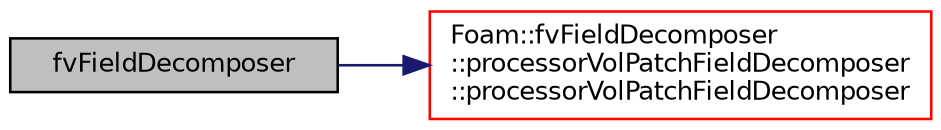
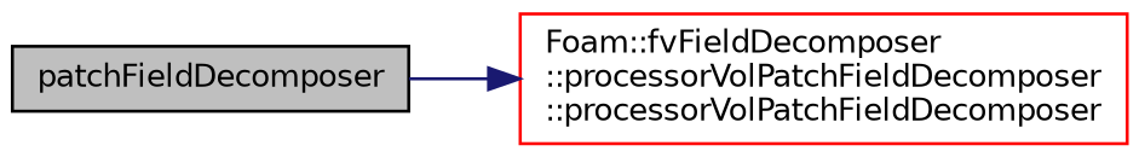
  digraph {
    rankdir=LR
    node [fontname=Helvetica fontsize=10 shape=record]
-   n1 [color=black fillcolor=grey75 fontcolor=black height=0.2 label=fvFieldDecomposer style=filled width=0.4]
+   n1 [color=black fillcolor=grey75 fontcolor=black height=0.2 label=patchFieldDecomposer style=filled width=0.4]
    n2 [color=red height=0.2 label="Foam::fvFieldDecomposer\l::processorVolPatchFieldDecomposer\l::processorVolPatchFieldDecomposer" width=0.4]
    n1 -> n2 [color=midnightblue fontname=Helvetica fontsize=10 labelfontname=Helvetica labelfontsize=10 style=solid]
  }
